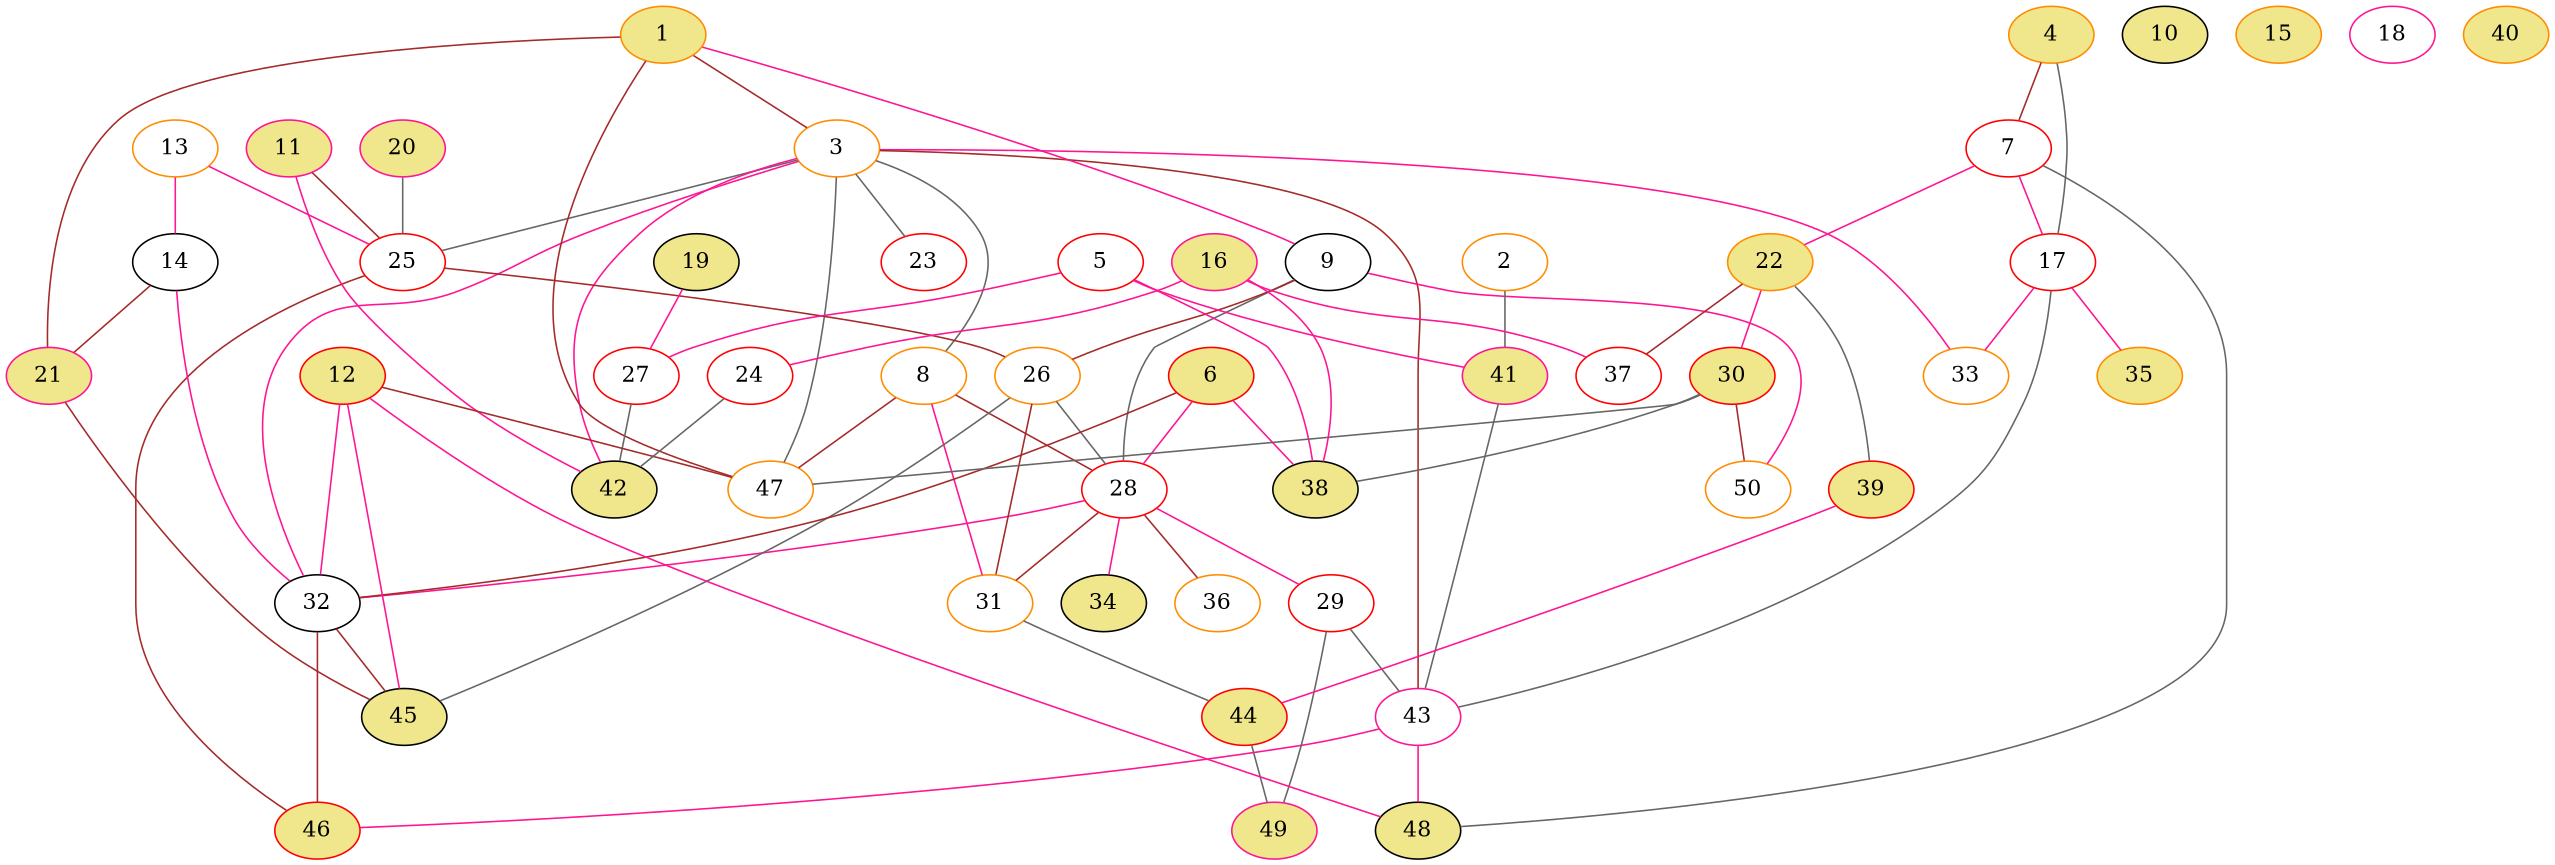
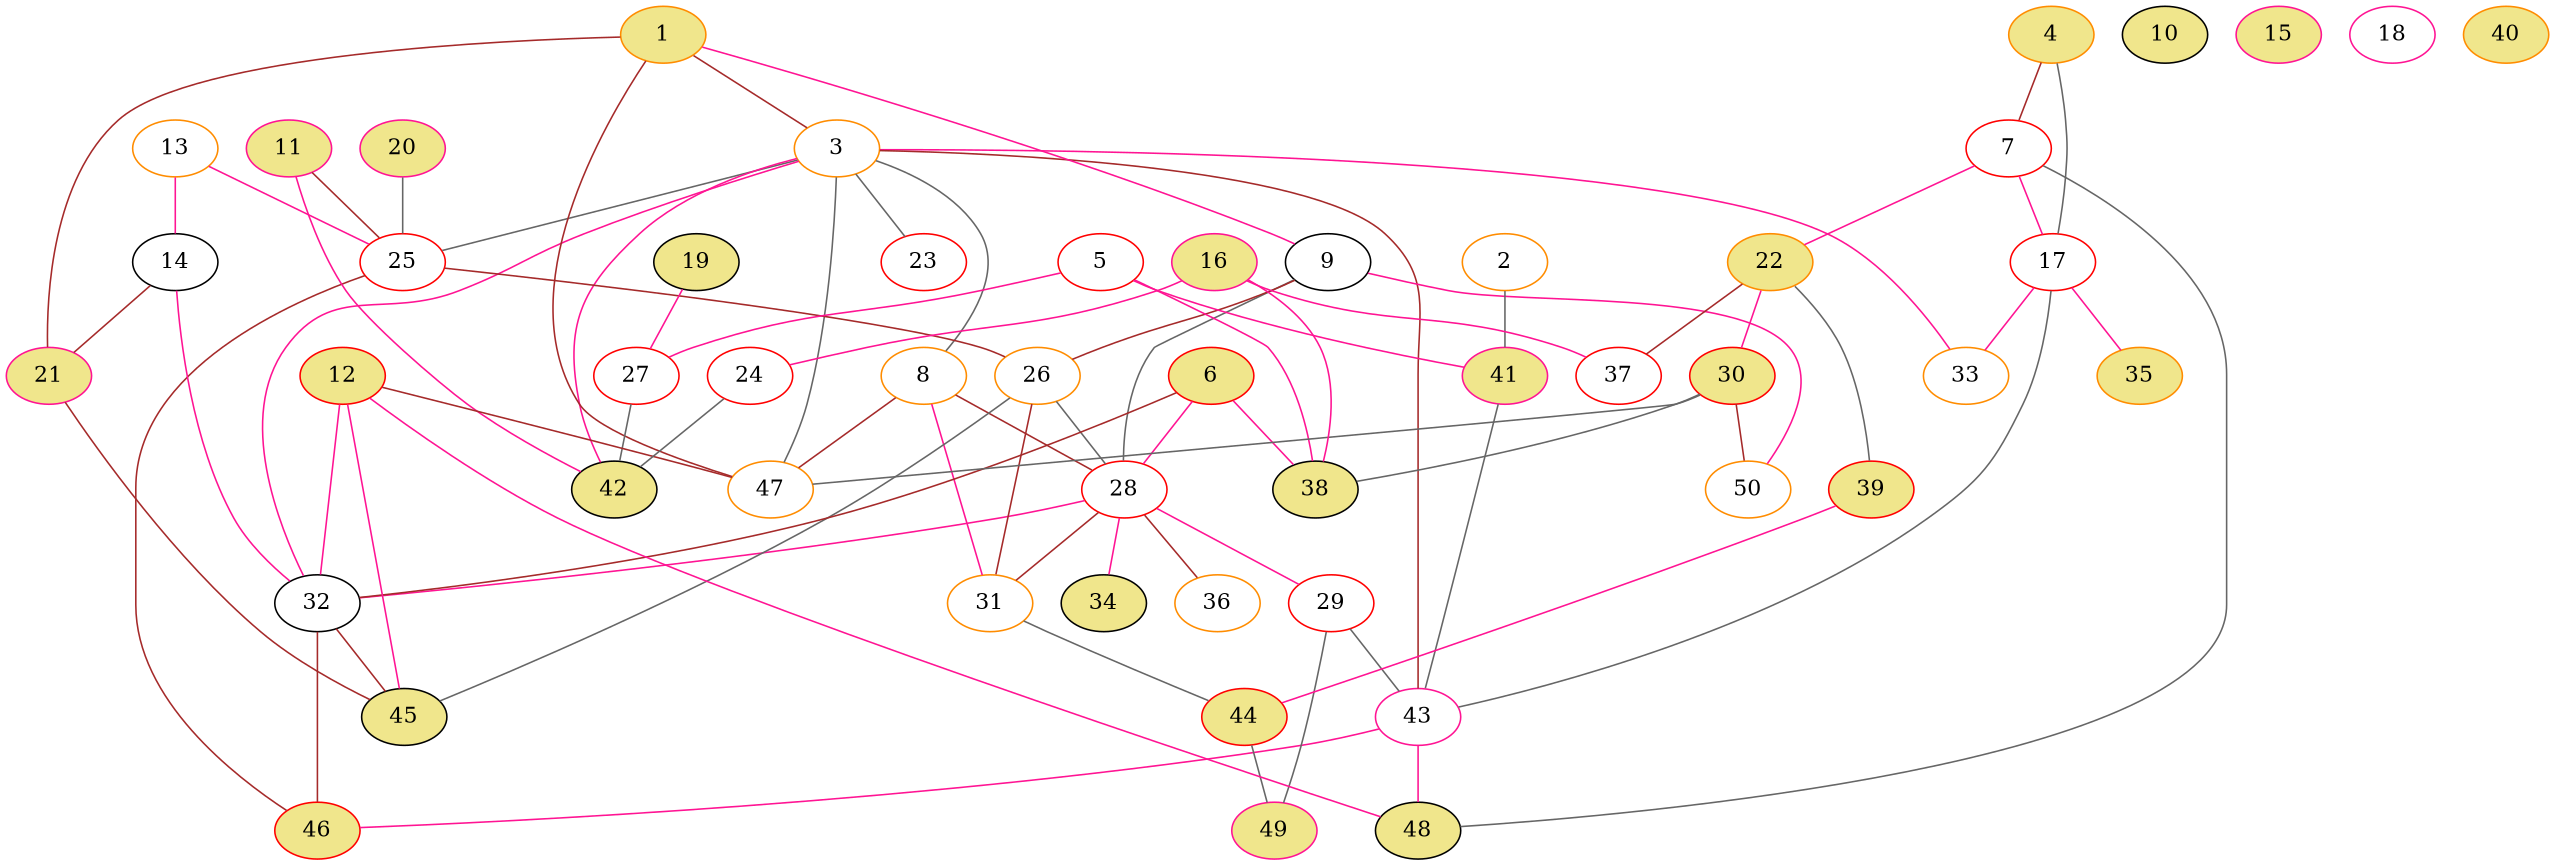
  graph {
    node [color=darkorange fillcolor=white style=filled]
    edge [color=deeppink]
    3
    1 [fillcolor=khaki]
    9 [color=black]
    21 [color=deeppink fillcolor=khaki]
    47
    8
    23 [color=red]
    25 [color=red]
    32 [color=black]
    33
    42 [color=black fillcolor=khaki]
    43 [color=deeppink]
    28 [color=red]
    50
    26
    45 [color=black fillcolor=khaki]
    2
    41 [color=deeppink fillcolor=khaki]
    31
    46 [color=red fillcolor=khaki]
    48 [color=black fillcolor=khaki]
    7 [color=red]
    4 [fillcolor=khaki]
    17 [color=red]
    22 [fillcolor=khaki]
    35 [fillcolor=khaki]
    5 [color=red]
    27 [color=red]
    38 [color=black fillcolor=khaki]
    6 [color=red fillcolor=khaki]
    29 [color=red]
    34 [color=black fillcolor=khaki]
    36
    37 [color=red]
    39 [color=red fillcolor=khaki]
    30 [color=red fillcolor=khaki]
    44 [color=red fillcolor=khaki]
    14 [color=black]
    10 [color=black fillcolor=khaki]
    11 [color=deeppink fillcolor=khaki]
    12 [color=red fillcolor=khaki]
    13
-   15 [fillcolor=khaki]
+   15 [color=deeppink fillcolor=khaki]
    16 [color=deeppink fillcolor=khaki]
    24 [color=red]
    18 [color=deeppink]
    19 [color=black fillcolor=khaki]
    20 [color=deeppink fillcolor=khaki]
    49 [color=deeppink fillcolor=khaki]
    40 [fillcolor=khaki]
    3 -- 47 [color=gray40]
    3 -- 8 [color=gray40]
    3 -- 23 [color=gray40]
    3 -- 25 [color=gray40]
    3 -- 32
    3 -- 33
    3 -- 42
    3 -- 43 [color=brown]
    1 -- 3 [color=brown]
    1 -- 9
    1 -- 21 [color=brown]
    1 -- 47 [color=brown]
    9 -- 28 [color=gray40]
    9 -- 50
    9 -- 26 [color=brown]
    21 -- 45 [color=brown]
    8 -- 47 [color=brown]
    8 -- 28 [color=brown]
    8 -- 31
    25 -- 26 [color=brown]
    25 -- 46 [color=brown]
    32 -- 45 [color=brown]
    32 -- 46 [color=brown]
    43 -- 46
    43 -- 48
    28 -- 32
    28 -- 31 [color=brown]
    28 -- 29
    28 -- 34
    28 -- 36 [color=brown]
    26 -- 28 [color=gray40]
    26 -- 45 [color=gray40]
    26 -- 31 [color=brown]
    2 -- 41 [color=gray40]
    41 -- 43 [color=gray40]
    31 -- 44 [color=gray40]
    7 -- 48 [color=gray40]
    7 -- 17
    7 -- 22
    4 -- 7 [color=brown]
    4 -- 17 [color=gray40]
    17 -- 33
    17 -- 43 [color=gray40]
    17 -- 35
    22 -- 37 [color=brown]
    22 -- 39 [color=gray40]
    22 -- 30
    5 -- 41
    5 -- 27
    5 -- 38
    27 -- 42 [color=gray40]
    6 -- 32 [color=brown]
    6 -- 28
    6 -- 38
    29 -- 43 [color=gray40]
    29 -- 49 [color=gray40]
    39 -- 44
    30 -- 47 [color=gray40]
    30 -- 50 [color=brown]
    30 -- 38 [color=gray40]
    44 -- 49 [color=gray40]
    14 -- 21 [color=brown]
    14 -- 32
    11 -- 25 [color=brown]
    11 -- 42
    12 -- 47 [color=brown]
    12 -- 32
    12 -- 45
    12 -- 48
    13 -- 25
    13 -- 14
    16 -- 38
    16 -- 37
    16 -- 24
    24 -- 42 [color=gray40]
    19 -- 27
    20 -- 25 [color=gray40]
  }
